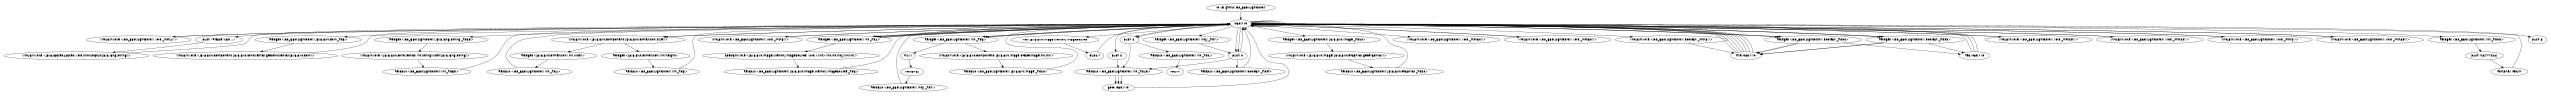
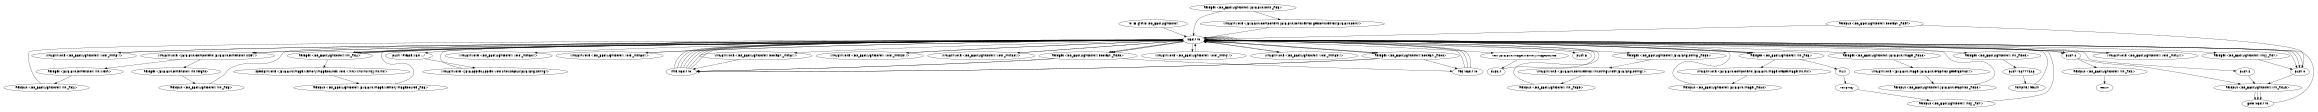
  digraph {
    fontname="DejaVu Sans"
    node [fontname="DejaVu Sans"]
    edge [fontname="DejaVu Sans"]
    "r0 := @this: DS_BackLightScroll"
    "load.r r0"
    "virtualinvoke <DS_BackLightScroll: void _mth4()>"
    "push \"Please wait ...\""
    "fieldget <DS_BackLightScroll: java.awt.Font _fld3>"
    "fieldget <DS_BackLightScroll: java.lang.String _fld6b>"
    "virtualinvoke <java.awt.Component: java.awt.Dimension size()>"
    "virtualinvoke <DS_BackLightScroll: void _mth5()>"
    "fieldget <DS_BackLightScroll: int _fld4>"
    "fieldget <DS_BackLightScroll: int _fld5>"
    "new java.awt.image.MemoryImageSource"
    "fieldget <DS_BackLightScroll: int[] _fld7>"
    "push 0"
    "fieldget <DS_BackLightScroll: java.awt.Image _fld1c>"
    "virtualinvoke <DS_BackLightScroll: void _mth3c()>"
    "virtualinvoke <DS_BackLightScroll: void _mth5c()>"
    "fieldget <DS_BackLightScroll: boolean _fld9b>"
    "fieldget <DS_BackLightScroll: boolean _fld0c>"
    "virtualinvoke <DS_BackLightScroll: void _mth2b()>"
    "virtualinvoke <DS_BackLightScroll: void _mth2c()>"
    "virtualinvoke <DS_BackLightScroll: boolean _mth8()>"
    "virtualinvoke <DS_BackLightScroll: void _mth6()>"
    "virtualinvoke <DS_BackLightScroll: void _mth3b()>"
    "fieldget <DS_BackLightScroll: int _fld0d>"
    "push 1"
    "push 2"
    "push 3"
    "virtualinvoke <java.applet.Applet: void showStatus(java.lang.String)>"
    "virtualinvoke <java.awt.Component: java.awt.FontMetrics getFontMetrics(java.awt.Font)>"
    "virtualinvoke <java.awt.FontMetrics: int stringWidth(java.lang.String)>"
    "fieldget <java.awt.Dimension: int width>"
    "fieldget <java.awt.Dimension: int height>"
    "specialinvoke <java.awt.image.MemoryImageSource: void <init>(int,int,int[],int,int)>"
    "mul.i"
    "virtualinvoke <java.awt.Component: java.awt.Image createImage(int,int)>"
    "dup1.r"
    "fieldput <DS_BackLightScroll: int _fld4b>"
    "fieldput <DS_BackLightScroll: boolean _fld9f>"
    "virtualinvoke <java.awt.Image: java.awt.Graphics getGraphics()>"
    "ifne load.r r0"
    "ifeq load.r r0"
    "push -16777216"
    "fieldput <DS_BackLightScroll: int _fld1>"
    "fieldput <DS_BackLightScroll: int _fld5b>"
    "fieldput <DS_BackLightScroll: int _fld4>"
    "fieldput <DS_BackLightScroll: int _fld5>"
    "fieldput <DS_BackLightScroll: java.awt.image.MemoryImageSource _fld8>"
    newarray
    "fieldput <DS_BackLightScroll: java.awt.Image _fld1c>"
    "fieldput <DS_BackLightScroll: int[] _fld7>"
    "goto load.r r0"
    "fieldput <DS_BackLightScroll: java.awt.Graphics _fld2c>"
    "ifcmpne.i return"
    return
    "r0 := @this: DS_BackLightScroll" -> "load.r r0"
    "load.r r0" -> "load.r r0"
    "load.r r0" -> "load.r r0"
    "load.r r0" -> "load.r r0"
    "load.r r0" -> "load.r r0"
    "load.r r0" -> "load.r r0"
    "load.r r0" -> "load.r r0"
    "load.r r0" -> "load.r r0"
    "load.r r0" -> "load.r r0"
    "load.r r0" -> "virtualinvoke <DS_BackLightScroll: void _mth4()>"
    "load.r r0" -> "push \"Please wait ...\""
-   "load.r r0" -> "fieldget <DS_BackLightScroll: java.awt.Font _fld3>"
+   "fieldget <DS_BackLightScroll: java.awt.Font _fld3>" -> "load.r r0"
    "load.r r0" -> "fieldget <DS_BackLightScroll: java.lang.String _fld6b>"
    "load.r r0" -> "virtualinvoke <java.awt.Component: java.awt.Dimension size()>"
    "load.r r0" -> "virtualinvoke <java.awt.Component: java.awt.Dimension size()>"
    "load.r r0" -> "virtualinvoke <DS_BackLightScroll: void _mth5()>"
    "load.r r0" -> "fieldget <DS_BackLightScroll: int _fld4>"
    "load.r r0" -> "fieldget <DS_BackLightScroll: int _fld4>"
    "load.r r0" -> "fieldget <DS_BackLightScroll: int _fld4>"
    "load.r r0" -> "fieldget <DS_BackLightScroll: int _fld4>"
    "load.r r0" -> "fieldget <DS_BackLightScroll: int _fld5>"
    "load.r r0" -> "fieldget <DS_BackLightScroll: int _fld5>"
    "load.r r0" -> "fieldget <DS_BackLightScroll: int _fld5>"
    "load.r r0" -> "new java.awt.image.MemoryImageSource"
    "load.r r0" -> "fieldget <DS_BackLightScroll: int[] _fld7>"
    "load.r r0" -> "push 0"
    "load.r r0" -> "push 0"
    "load.r r0" -> "fieldget <DS_BackLightScroll: java.awt.Image _fld1c>"
    "load.r r0" -> "virtualinvoke <DS_BackLightScroll: void _mth3c()>"
    "load.r r0" -> "virtualinvoke <DS_BackLightScroll: void _mth5c()>"
    "load.r r0" -> "fieldget <DS_BackLightScroll: boolean _fld9b>"
    "load.r r0" -> "fieldget <DS_BackLightScroll: boolean _fld9b>"
    "load.r r0" -> "fieldget <DS_BackLightScroll: boolean _fld9b>"
    "load.r r0" -> "fieldget <DS_BackLightScroll: boolean _fld0c>"
    "load.r r0" -> "fieldget <DS_BackLightScroll: boolean _fld0c>"
    "load.r r0" -> "fieldget <DS_BackLightScroll: boolean _fld0c>"
    "load.r r0" -> "virtualinvoke <DS_BackLightScroll: void _mth2b()>"
    "load.r r0" -> "virtualinvoke <DS_BackLightScroll: void _mth2c()>"
    "load.r r0" -> "virtualinvoke <DS_BackLightScroll: boolean _mth8()>"
    "load.r r0" -> "virtualinvoke <DS_BackLightScroll: void _mth6()>"
    "load.r r0" -> "virtualinvoke <DS_BackLightScroll: void _mth3b()>"
    "load.r r0" -> "fieldget <DS_BackLightScroll: int _fld0d>"
    "load.r r0" -> "push 1"
    "load.r r0" -> "push 1"
    "load.r r0" -> "push 2"
    "load.r r0" -> "push 3"
    "virtualinvoke <DS_BackLightScroll: void _mth4()>" -> "load.r r0"
    "push \"Please wait ...\"" -> "virtualinvoke <java.applet.Applet: void showStatus(java.lang.String)>"
    "fieldget <DS_BackLightScroll: java.awt.Font _fld3>" -> "virtualinvoke <java.awt.Component: java.awt.FontMetrics getFontMetrics(java.awt.Font)>"
    "fieldget <DS_BackLightScroll: java.lang.String _fld6b>" -> "virtualinvoke <java.awt.FontMetrics: int stringWidth(java.lang.String)>"
    "virtualinvoke <java.awt.Component: java.awt.Dimension size()>" -> "fieldget <java.awt.Dimension: int width>"
    "virtualinvoke <java.awt.Component: java.awt.Dimension size()>" -> "fieldget <java.awt.Dimension: int height>"
    "virtualinvoke <DS_BackLightScroll: void _mth5()>" -> "load.r r0"
    "fieldget <DS_BackLightScroll: int _fld4>" -> "load.r r0"
    "fieldget <DS_BackLightScroll: int _fld4>" -> "load.r r0"
    "fieldget <DS_BackLightScroll: int _fld4>" -> "load.r r0"
    "fieldget <DS_BackLightScroll: int _fld4>" -> "specialinvoke <java.awt.image.MemoryImageSource: void <init>(int,int,int[],int,int)>"
    "fieldget <DS_BackLightScroll: int _fld5>" -> "load.r r0"
    "fieldget <DS_BackLightScroll: int _fld5>" -> "mul.i"
    "fieldget <DS_BackLightScroll: int _fld5>" -> "virtualinvoke <java.awt.Component: java.awt.Image createImage(int,int)>"
    "new java.awt.image.MemoryImageSource" -> "dup1.r"
    "fieldget <DS_BackLightScroll: int[] _fld7>" -> "push 0"
    "push 0" -> "load.r r0"
    "push 0" -> "fieldput <DS_BackLightScroll: int _fld4b>"
-   "push 0" -> "fieldput <DS_BackLightScroll: boolean _fld9f>"
+   "fieldput <DS_BackLightScroll: boolean _fld9f>" -> "push 0"
    "fieldget <DS_BackLightScroll: java.awt.Image _fld1c>" -> "virtualinvoke <java.awt.Image: java.awt.Graphics getGraphics()>"
    "virtualinvoke <DS_BackLightScroll: void _mth5c()>" -> "load.r r0"
    "fieldget <DS_BackLightScroll: boolean _fld9b>" -> "ifne load.r r0"
    "fieldget <DS_BackLightScroll: boolean _fld9b>" -> "ifne load.r r0"
    "fieldget <DS_BackLightScroll: boolean _fld9b>" -> "ifeq load.r r0"
    "fieldget <DS_BackLightScroll: boolean _fld0c>" -> "ifne load.r r0"
    "fieldget <DS_BackLightScroll: boolean _fld0c>" -> "ifne load.r r0"
    "fieldget <DS_BackLightScroll: boolean _fld0c>" -> "ifeq load.r r0"
    "virtualinvoke <DS_BackLightScroll: void _mth2b()>" -> "load.r r0"
    "virtualinvoke <DS_BackLightScroll: void _mth2c()>" -> "load.r r0"
    "virtualinvoke <DS_BackLightScroll: boolean _mth8()>" -> "ifne load.r r0"
    "virtualinvoke <DS_BackLightScroll: void _mth6()>" -> "load.r r0"
    "virtualinvoke <DS_BackLightScroll: void _mth3b()>" -> "load.r r0"
    "fieldget <DS_BackLightScroll: int _fld0d>" -> "push -16777216"
    "push 1" -> "fieldput <DS_BackLightScroll: int _fld4b>"
    "push 1" -> "fieldput <DS_BackLightScroll: int _fld1>"
    "push 2" -> "fieldput <DS_BackLightScroll: int _fld4b>"
    "virtualinvoke <java.applet.Applet: void showStatus(java.lang.String)>" -> "load.r r0"
    "virtualinvoke <java.awt.Component: java.awt.FontMetrics getFontMetrics(java.awt.Font)>" -> "load.r r0"
    "virtualinvoke <java.awt.FontMetrics: int stringWidth(java.lang.String)>" -> "fieldput <DS_BackLightScroll: int _fld5b>"
    "fieldget <java.awt.Dimension: int width>" -> "fieldput <DS_BackLightScroll: int _fld4>"
    "fieldget <java.awt.Dimension: int height>" -> "fieldput <DS_BackLightScroll: int _fld5>"
    "specialinvoke <java.awt.image.MemoryImageSource: void <init>(int,int,int[],int,int)>" -> "fieldput <DS_BackLightScroll: java.awt.image.MemoryImageSource _fld8>"
    "mul.i" -> newarray
    "virtualinvoke <java.awt.Component: java.awt.Image createImage(int,int)>" -> "fieldput <DS_BackLightScroll: java.awt.Image _fld1c>"
    "dup1.r" -> "load.r r0"
    "fieldput <DS_BackLightScroll: int _fld4b>" -> "goto load.r r0"
    "fieldput <DS_BackLightScroll: int _fld4b>" -> "goto load.r r0"
    "fieldput <DS_BackLightScroll: int _fld4b>" -> "goto load.r r0"
    "fieldput <DS_BackLightScroll: boolean _fld9f>" -> "load.r r0"
    "virtualinvoke <java.awt.Image: java.awt.Graphics getGraphics()>" -> "fieldput <DS_BackLightScroll: java.awt.Graphics _fld2c>"
    "ifne load.r r0" -> "load.r r0"
    "ifne load.r r0" -> "load.r r0"
    "ifne load.r r0" -> "load.r r0"
    "ifne load.r r0" -> "load.r r0"
    "ifne load.r r0" -> "load.r r0"
    "ifne load.r r0" -> "load.r r0"
    "ifne load.r r0" -> "load.r r0"
    "ifeq load.r r0" -> "load.r r0"
    "ifeq load.r r0" -> "load.r r0"
    "ifeq load.r r0" -> "load.r r0"
    "push -16777216" -> "ifcmpne.i return"
    "fieldput <DS_BackLightScroll: int _fld1>" -> return
    "fieldput <DS_BackLightScroll: int _fld5b>" -> "load.r r0"
    "fieldput <DS_BackLightScroll: int _fld4>" -> "load.r r0"
    "fieldput <DS_BackLightScroll: int _fld5>" -> "load.r r0"
    "fieldput <DS_BackLightScroll: java.awt.image.MemoryImageSource _fld8>" -> "load.r r0"
    newarray -> "fieldput <DS_BackLightScroll: int[] _fld7>"
    "fieldput <DS_BackLightScroll: java.awt.Image _fld1c>" -> "load.r r0"
    "fieldput <DS_BackLightScroll: int[] _fld7>" -> "load.r r0"
    "goto load.r r0" -> "load.r r0"
    "fieldput <DS_BackLightScroll: java.awt.Graphics _fld2c>" -> "load.r r0"
    "ifcmpne.i return" -> "load.r r0"
  }
